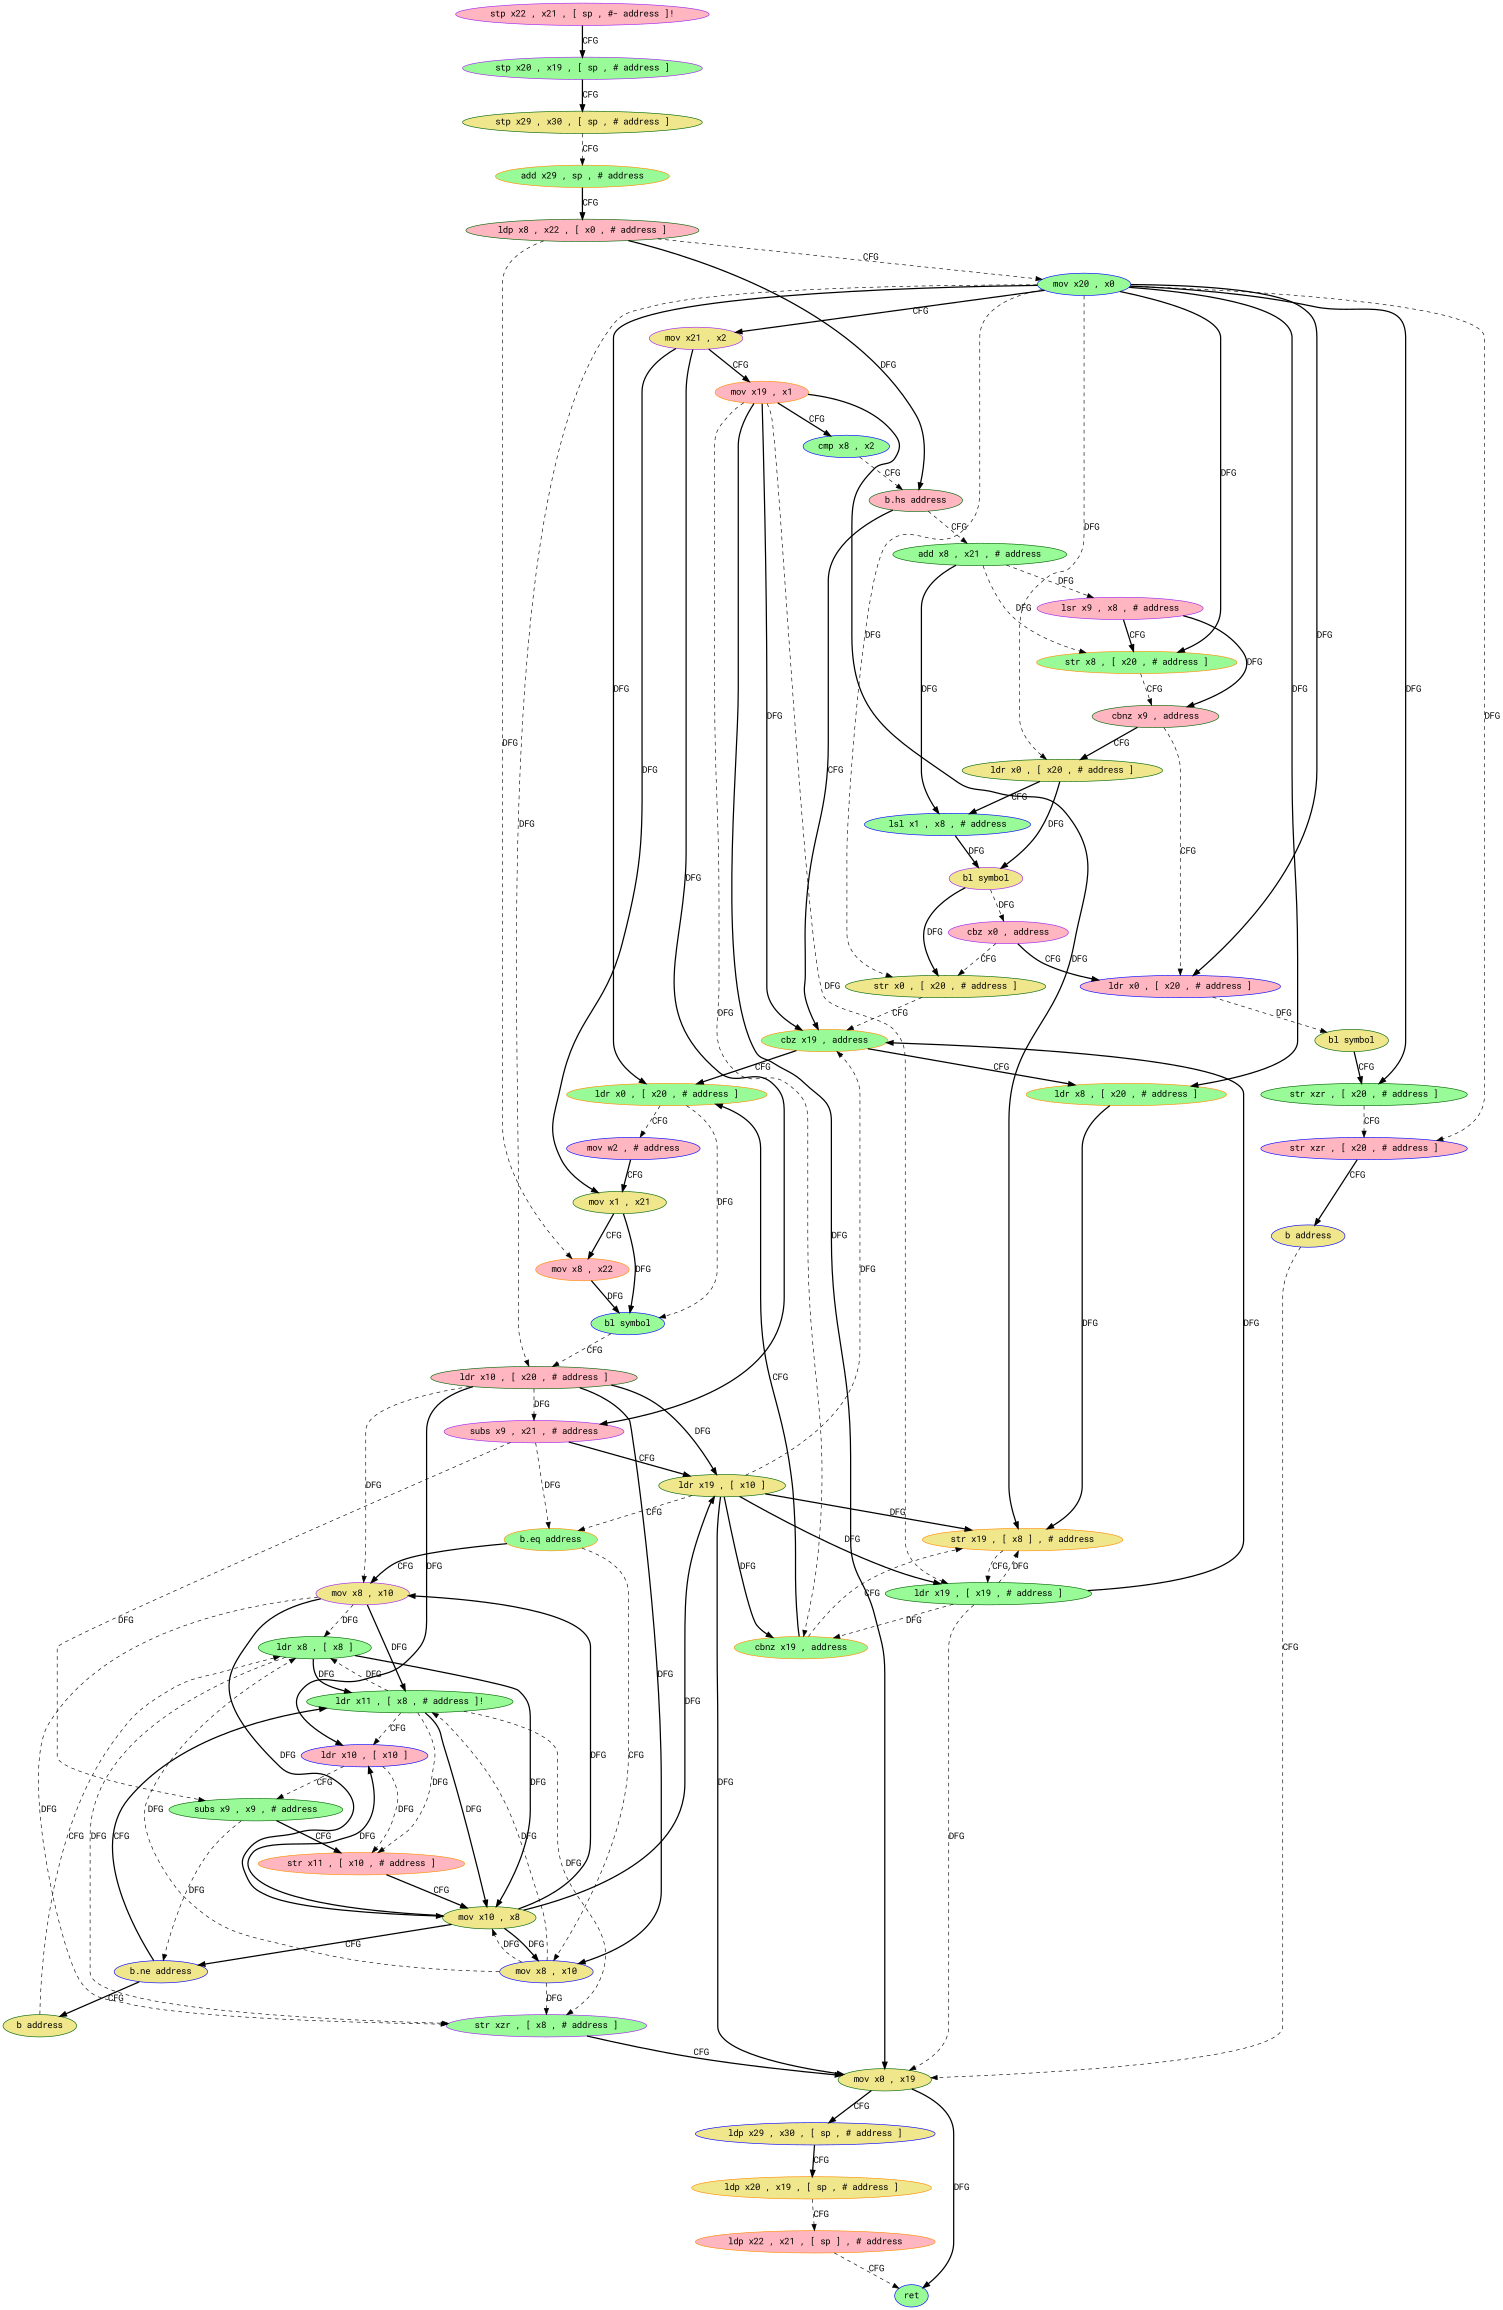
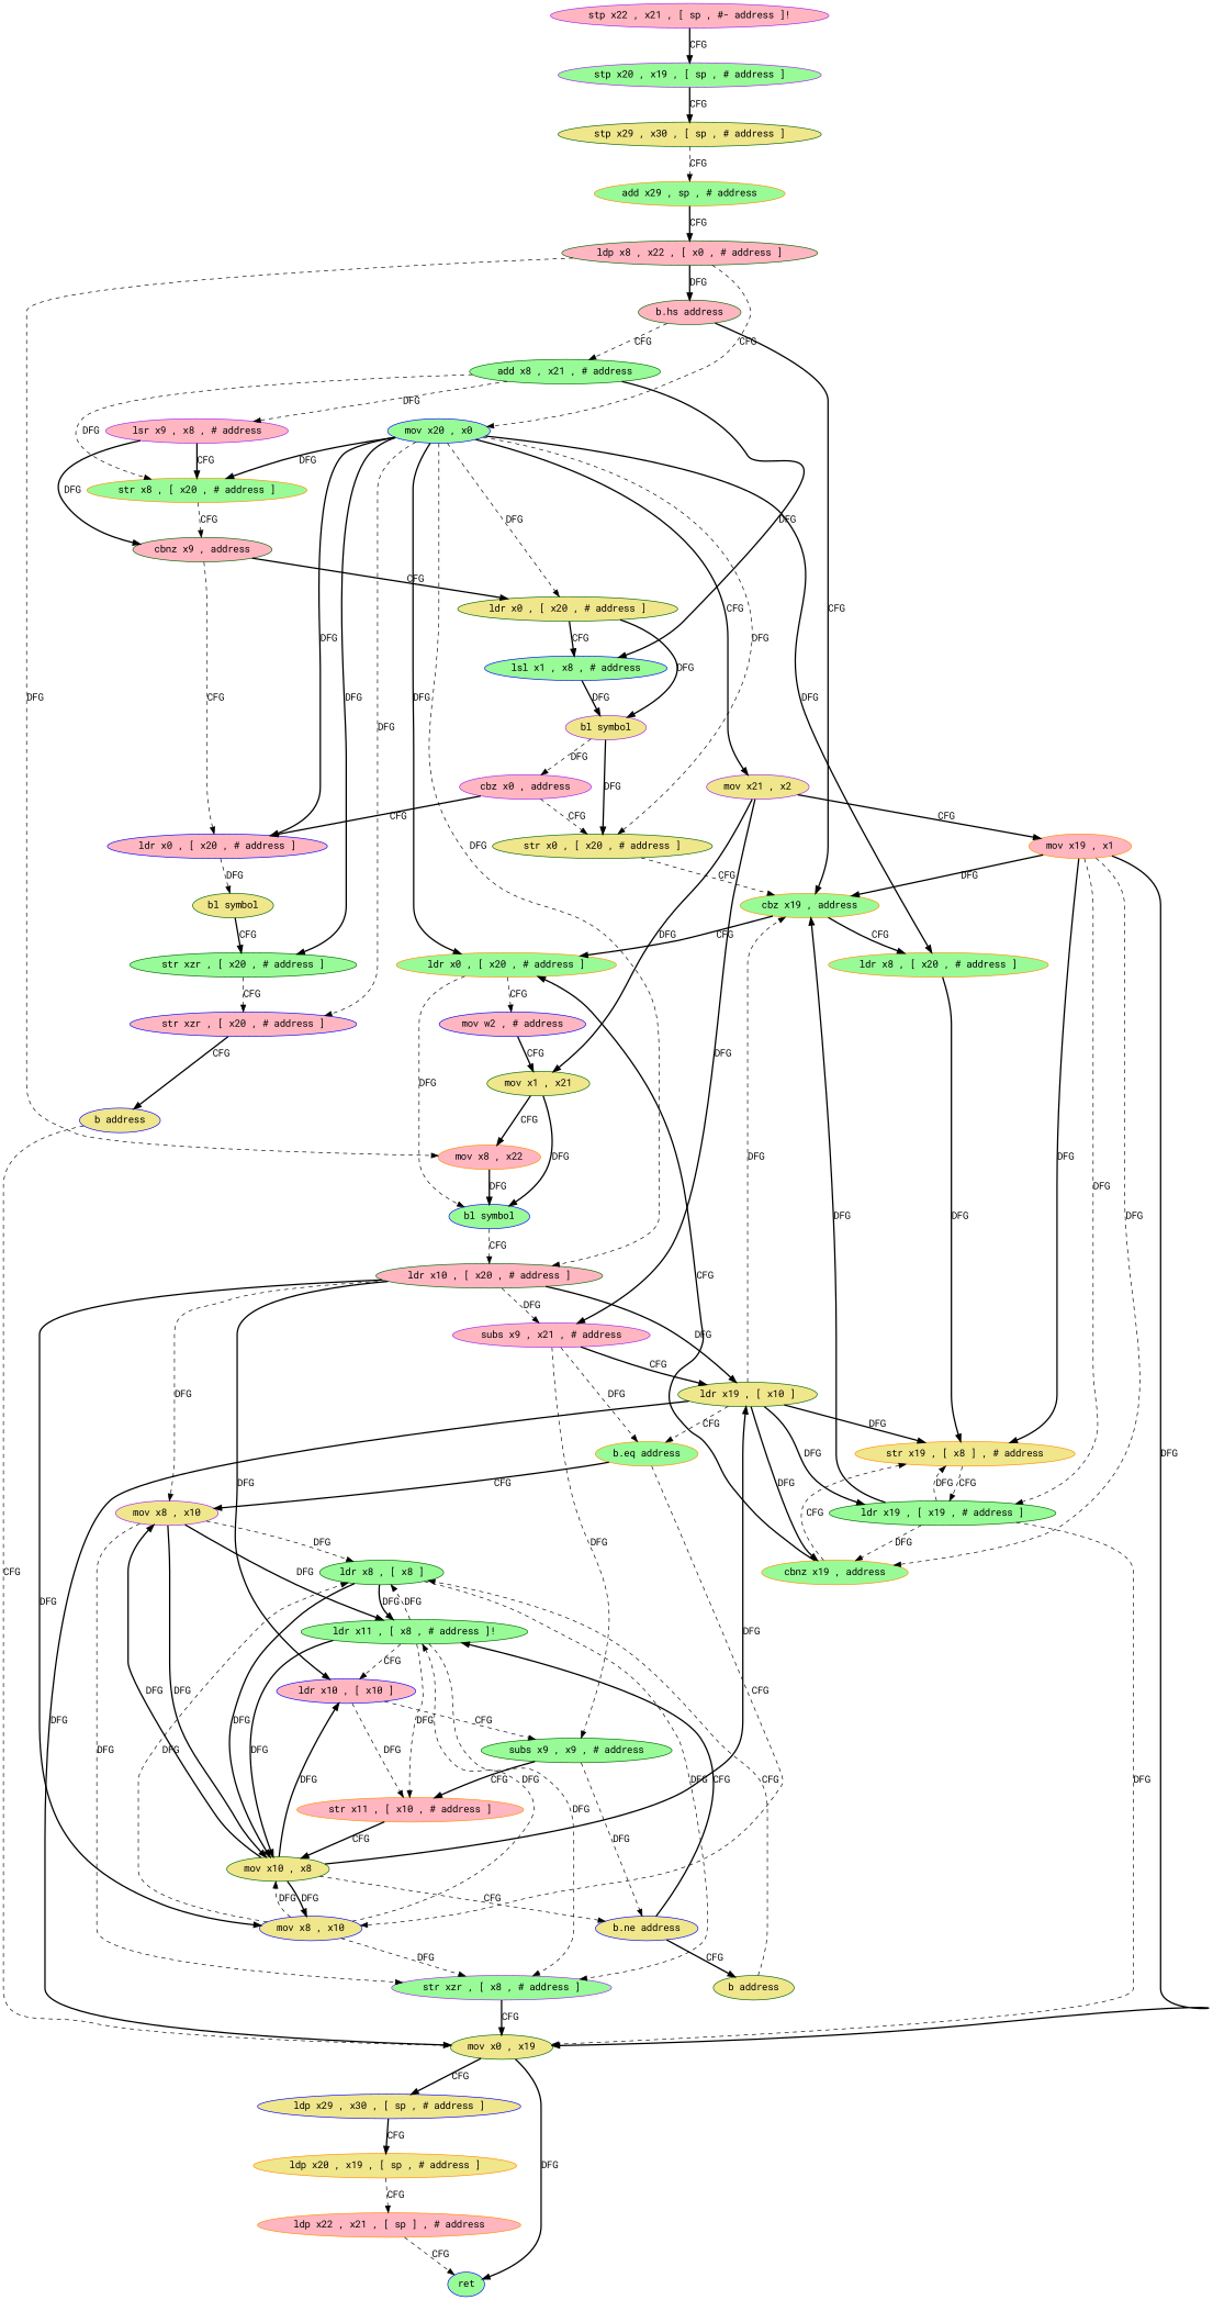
  digraph {
    fontname="Roboto Mono"
    node [color=darkgreen fillcolor=palegreen fontname="Roboto Mono" style=filled]
    edge [fontname="Roboto Mono" style=bold]
    n1 [color=purple fillcolor=lightpink label="stp x22 , x21 , [ sp , #- address ]!"]
    n2 [color=purple label="stp x20 , x19 , [ sp , # address ]"]
    n3 [fillcolor=khaki label="stp x29 , x30 , [ sp , # address ]"]
    n4 [color=darkorange label="add x29 , sp , # address"]
    n5 [fillcolor=lightpink label="ldp x8 , x22 , [ x0 , # address ]"]
    n6 [color=blue label="mov x20 , x0"]
    n7 [fillcolor=lightpink label="b.hs address"]
    n8 [color=darkorange fillcolor=lightpink label="mov x8 , x22"]
    n9 [color=purple fillcolor=khaki label="mov x21 , x2"]
    n10 [color=darkorange label="ldr x0 , [ x20 , # address ]"]
    n11 [color=darkorange label="ldr x8 , [ x20 , # address ]"]
    n12 [color=darkorange label="str x8 , [ x20 , # address ]"]
    n13 [color=blue fillcolor=lightpink label="ldr x0 , [ x20 , # address ]"]
    n14 [fillcolor=khaki label="ldr x0 , [ x20 , # address ]"]
    n15 [fillcolor=lightpink label="ldr x10 , [ x20 , # address ]"]
    n16 [label="str xzr , [ x20 , # address ]"]
    n17 [color=blue fillcolor=lightpink label="str xzr , [ x20 , # address ]"]
    n18 [fillcolor=khaki label="str x0 , [ x20 , # address ]"]
    n19 [label="add x8 , x21 , # address"]
    n20 [color=darkorange label="cbz x19 , address"]
    n21 [color=blue label="bl symbol"]
    n22 [color=darkorange fillcolor=lightpink label="mov x19 , x1"]
    n23 [fillcolor=khaki label="mov x1 , x21"]
    n24 [color=purple fillcolor=lightpink label="subs x9 , x21 , # address"]
    n25 [color=blue fillcolor=lightpink label="mov w2 , # address"]
    n26 [color=darkorange fillcolor=khaki label="str x19 , [ x8 ] , # address"]
    n27 [fillcolor=lightpink label="cbnz x9 , address"]
    n28 [fillcolor=khaki label="bl symbol"]
    n29 [color=blue label="lsl x1 , x8 , # address"]
    n30 [color=purple fillcolor=khaki label="bl symbol"]
    n31 [fillcolor=khaki label="ldr x19 , [ x10 ]"]
    n32 [color=purple fillcolor=khaki label="mov x8 , x10"]
    n33 [color=blue fillcolor=khaki label="mov x8 , x10"]
    n34 [color=blue fillcolor=lightpink label="ldr x10 , [ x10 ]"]
    n35 [color=blue fillcolor=khaki label="b address"]
-   n36 [color=blue label="cmp x8 , x2"]
    n37 [fillcolor=khaki label="mov x0 , x19"]
    n38 [label="ldr x19 , [ x19 , # address ]"]
    n39 [color=darkorange label="cbnz x19 , address"]
    n40 [color=purple fillcolor=lightpink label="lsr x9 , x8 , # address"]
    n41 [color=darkorange label="b.eq address"]
    n42 [label="subs x9 , x9 , # address"]
    n43 [color=blue fillcolor=khaki label="ldp x29 , x30 , [ sp , # address ]"]
    n44 [color=blue label=ret]
    n45 [color=purple fillcolor=lightpink label="cbz x0 , address"]
    n46 [label="ldr x8 , [ x8 ]"]
    n47 [label="ldr x11 , [ x8 , # address ]!"]
    n48 [fillcolor=khaki label="mov x10 , x8"]
    n49 [color=purple label="str xzr , [ x8 , # address ]"]
    n50 [color=darkorange fillcolor=lightpink label="str x11 , [ x10 , # address ]"]
    n51 [color=blue fillcolor=khaki label="b.ne address"]
    n52 [color=darkorange fillcolor=khaki label="ldp x20 , x19 , [ sp , # address ]"]
    n53 [color=darkorange fillcolor=lightpink label="ldp x22 , x21 , [ sp ] , # address"]
    n54 [fillcolor=khaki label="b address"]
    n1 -> n2 [label=CFG]
    n2 -> n3 [label=CFG]
    n3 -> n4 [label=CFG style=dashed]
    n4 -> n5 [label=CFG]
    n5 -> n6 [label=CFG style=dashed]
    n5 -> n7 [label=DFG]
    n5 -> n8 [label=DFG style=dashed]
    n6 -> n9 [label=CFG]
    n6 -> n10 [label=DFG]
    n6 -> n11 [label=DFG]
    n6 -> n12 [label=DFG]
    n6 -> n13 [label=DFG]
    n6 -> n14 [label=DFG style=dashed]
    n6 -> n15 [label=DFG style=dashed]
    n6 -> n16 [label=DFG]
    n6 -> n17 [label=DFG style=dashed]
    n6 -> n18 [label=DFG style=dashed]
    n7 -> n19 [label=CFG style=dashed]
    n7 -> n20 [label=CFG]
    n8 -> n21 [label=DFG]
    n9 -> n22 [label=CFG]
    n9 -> n23 [label=DFG]
    n9 -> n24 [label=DFG]
    n10 -> n21 [label=DFG style=dashed]
    n10 -> n25 [label=CFG style=dashed]
    n11 -> n26 [label=DFG]
    n12 -> n27 [label=CFG style=dashed]
    n13 -> n28 [label=DFG style=dashed]
    n14 -> n29 [label=CFG]
    n14 -> n30 [label=DFG]
    n15 -> n24 [label=DFG style=dashed]
    n15 -> n31 [label=DFG]
    n15 -> n32 [label=DFG style=dashed]
    n15 -> n33 [label=DFG]
    n15 -> n34 [label=DFG]
    n16 -> n17 [label=CFG style=dashed]
    n17 -> n35 [label=CFG]
    n18 -> n20 [label=CFG style=dashed]
    n19 -> n12 [label=DFG style=dashed]
    n19 -> n29 [label=DFG]
    n19 -> n40 [label=DFG style=dashed]
    n20 -> n10 [label=CFG]
    n20 -> n11 [label=CFG]
    n21 -> n15 [label=CFG style=dashed]
    n22 -> n20 [label=DFG]
    n22 -> n26 [label=DFG]
-   n22 -> n36 [label=CFG]
    n22 -> n37 [label=DFG]
    n22 -> n38 [label=DFG style=dashed]
    n22 -> n39 [label=DFG style=dashed]
    n23 -> n8 [label=CFG]
    n23 -> n21 [label=DFG]
    n24 -> n31 [label=CFG]
    n24 -> n41 [label=DFG style=dashed]
    n24 -> n42 [label=DFG style=dashed]
    n25 -> n23 [label=CFG]
    n26 -> n38 [label=CFG style=dashed]
    n27 -> n13 [label=CFG style=dashed]
    n27 -> n14 [label=CFG]
    n28 -> n16 [label=CFG]
    n29 -> n30 [label=DFG]
    n30 -> n18 [label=DFG]
    n30 -> n45 [label=DFG style=dashed]
    n31 -> n20 [label=DFG style=dashed]
    n31 -> n26 [label=DFG]
    n31 -> n37 [label=DFG]
    n31 -> n38 [label=DFG]
    n31 -> n39 [label=DFG]
    n31 -> n41 [label=CFG style=dashed]
    n32 -> n46 [label=DFG style=dashed]
    n32 -> n47 [label=DFG]
    n32 -> n48 [label=DFG]
    n32 -> n49 [label=DFG style=dashed]
    n33 -> n46 [label=DFG style=dashed]
    n33 -> n47 [label=DFG style=dashed]
    n33 -> n48 [label=DFG style=dashed]
    n33 -> n49 [label=DFG style=dashed]
    n34 -> n42 [label=CFG style=dashed]
    n34 -> n50 [label=DFG style=dashed]
    n35 -> n37 [label=CFG style=dashed]
-   n36 -> n7 [label=CFG style=dashed]
    n37 -> n43 [label=CFG]
    n37 -> n44 [label=DFG]
    n38 -> n20 [label=DFG]
    n38 -> n26 [label=DFG style=dashed]
    n38 -> n37 [label=DFG style=dashed]
    n38 -> n39 [label=DFG style=dashed]
    n39 -> n10 [label=CFG]
    n39 -> n26 [label=CFG style=dashed]
    n40 -> n12 [label=CFG]
    n40 -> n27 [label=DFG]
    n41 -> n32 [label=CFG]
    n41 -> n33 [label=CFG style=dashed]
    n42 -> n50 [label=CFG]
    n42 -> n51 [label=DFG style=dashed]
    n43 -> n52 [label=CFG]
    n45 -> n13 [label=CFG]
    n45 -> n18 [label=CFG style=dashed]
    n46 -> n47 [label=DFG]
    n46 -> n48 [label=DFG]
    n46 -> n49 [label=DFG style=dashed]
    n47 -> n34 [label=CFG style=dashed]
    n47 -> n46 [label=DFG style=dashed]
    n47 -> n48 [label=DFG]
    n47 -> n49 [label=DFG style=dashed]
    n47 -> n50 [label=DFG style=dashed]
    n48 -> n31 [label=DFG]
    n48 -> n32 [label=DFG]
    n48 -> n33 [label=DFG]
    n48 -> n34 [label=DFG]
-   n48 -> n51 [label=CFG]
+   n48 -> n51 [label=CFG style=dashed]
    n49 -> n37 [label=CFG]
    n50 -> n48 [label=CFG]
    n51 -> n47 [label=CFG]
    n51 -> n54 [label=CFG]
    n52 -> n53 [label=CFG style=dashed]
    n53 -> n44 [label=CFG style=dashed]
    n54 -> n46 [label=CFG style=dashed]
  }
